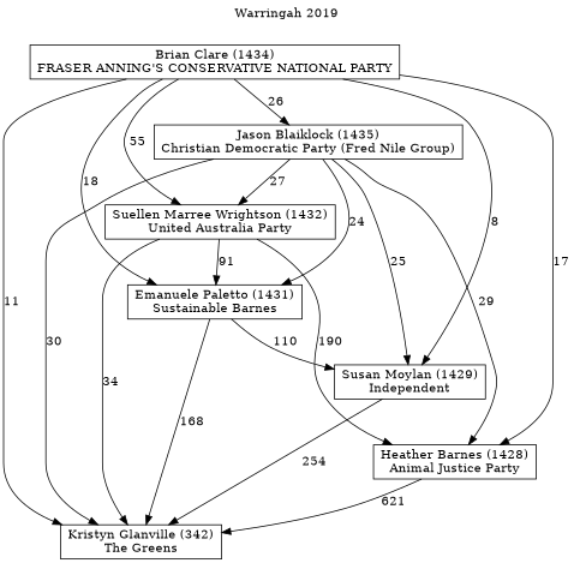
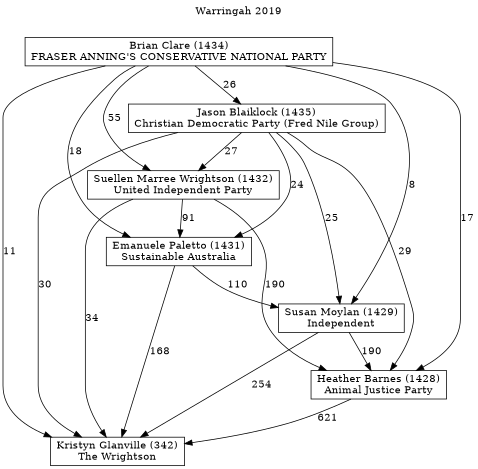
  digraph {
    label="Warringah 2019"
    labelloc=t
    mclimit=10
    node [shape=box]
    n1 [label="Brian Clare (1434)\nFRASER ANNING'S CONSERVATIVE NATIONAL PARTY"]
-   n2 [label="Emanuele Paletto (1431)\nSustainable Barnes"]
+   n2 [label="Emanuele Paletto (1431)\nSustainable Australia"]
    n3 [label="Heather Barnes (1428)\nAnimal Justice Party"]
    n4 [label="Jason Blaiklock (1435)\nChristian Democratic Party (Fred Nile Group)"]
-   n5 [label="Kristyn Glanville (342)\nThe Greens"]
-   n6 [label="Suellen Marree Wrightson (1432)\nUnited Australia Party"]
+   n5 [label="Kristyn Glanville (342)\nThe Wrightson"]
+   n6 [label="Suellen Marree Wrightson (1432)\nUnited Independent Party"]
    n7 [label="Susan Moylan (1429)\nIndependent"]
    n1 -> n2 [label=18]
    n1 -> n3 [label=17]
    n1 -> n4 [label=26]
    n1 -> n5 [label=11]
    n1 -> n6 [label=55]
    n1 -> n7 [label=8]
    n2 -> n5 [label=168]
    n2 -> n7 [label=110]
    n3 -> n5 [label=621]
    n4 -> n2 [label=24]
    n4 -> n3 [label=29]
    n4 -> n5 [label=30]
    n4 -> n6 [label=27]
    n4 -> n7 [label=25]
    n6 -> n2 [label=91]
    n6 -> n3 [label=190]
    n6 -> n5 [label=34]
+   n7 -> n3 [label=190]
    n7 -> n5 [label=254]
  }
